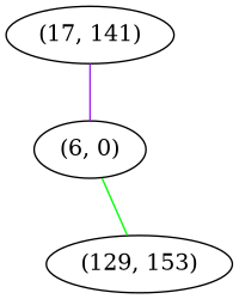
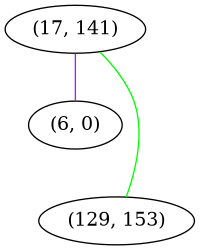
  graph {
    n1 [label="(6, 0)"]
    "(17, 141)"
    "(129, 153)"
    "(17, 141)" -- n1 [color=purple weight=4]
-   n1 -- "(129, 153)" [color=green weight=2]
+   "(17, 141)" -- "(129, 153)" [color=green weight=2]
  }
